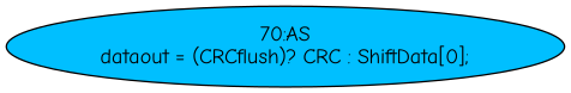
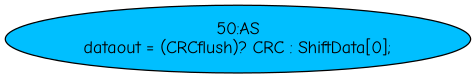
  strict digraph {
    fontname="Comic Neue"
-   n1 [ast="<pyverilog.vparser.ast.Assign object at 0x7f9d4b7f5dd0>" def_var="['dataout']" fillcolor=deepskyblue label="70:AS\ndataout = (CRCflush)? CRC : ShiftData[0];" statements="[]" style=filled typ=Assign use_var="['CRCflush', 'CRC', 'ShiftData']" fontname="Comic Neue"]
+   n1 [ast="<pyverilog.vparser.ast.Assign object at 0x7f9d4b7f5dd0>" def_var="['dataout']" fillcolor=deepskyblue label="50:AS\ndataout = (CRCflush)? CRC : ShiftData[0];" statements="[]" style=filled typ=Assign use_var="['CRCflush', 'CRC', 'ShiftData']" fontname="Comic Neue"]
  }
